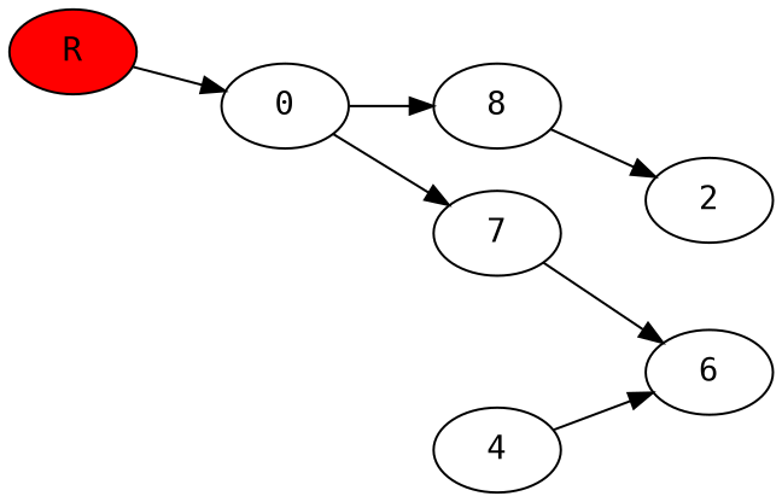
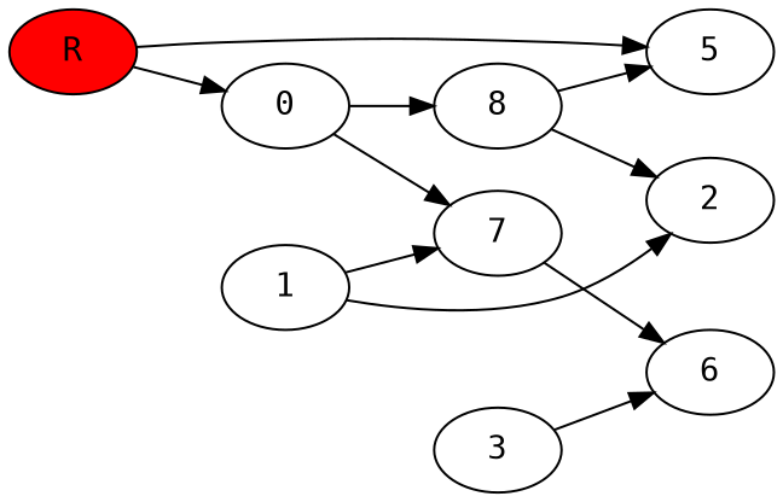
  digraph {
    fontname="DejaVu Sans Mono"
    rankdir=LR
    node [fontname="DejaVu Sans Mono"]
    edge [fontname="DejaVu Sans Mono"]
+   1
    2
    7
    6
    n5 [label=0]
    8
-   4
+   5
+   4 [label=3]
    R [fillcolor="#ff0000" style=filled]
+   1 -> 2
+   1 -> 7
    7 -> 6
    n5 -> 7
    n5 -> 8
    8 -> 2
+   8 -> 5
    4 -> 6
    R -> n5
+   R -> 5
  }
